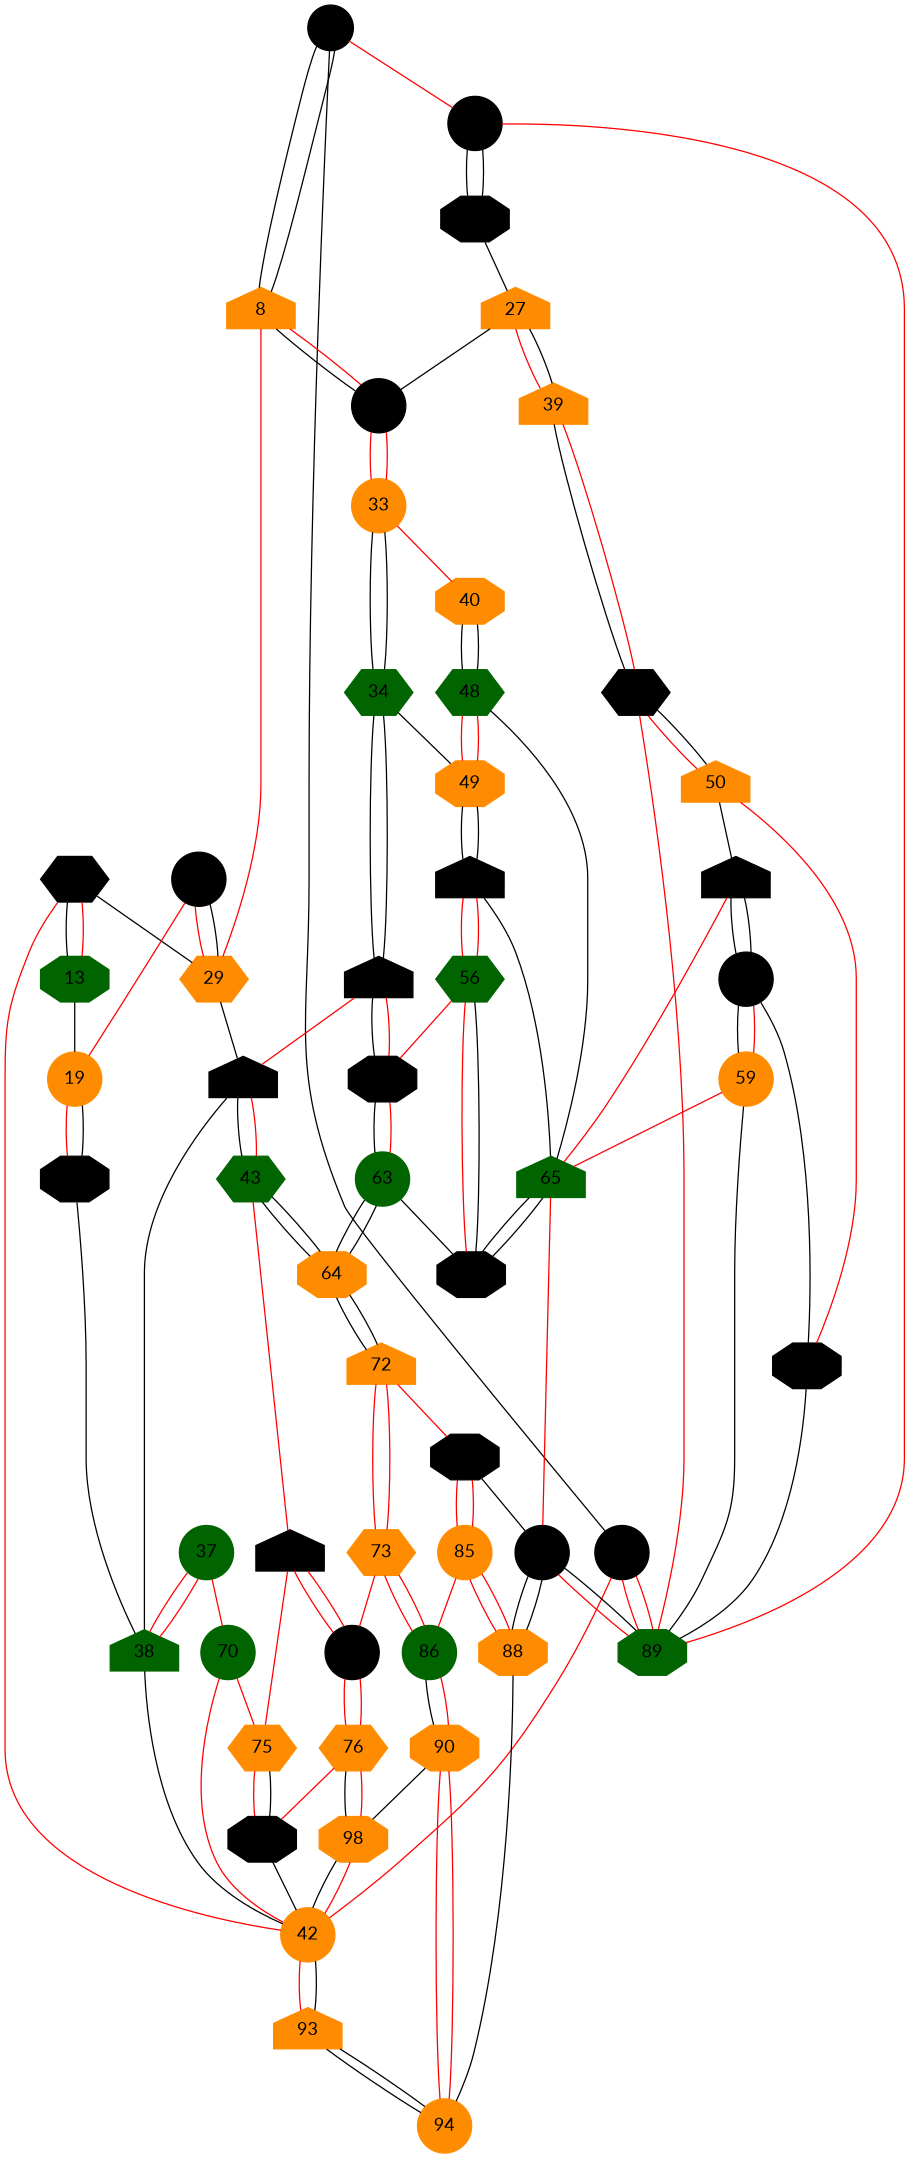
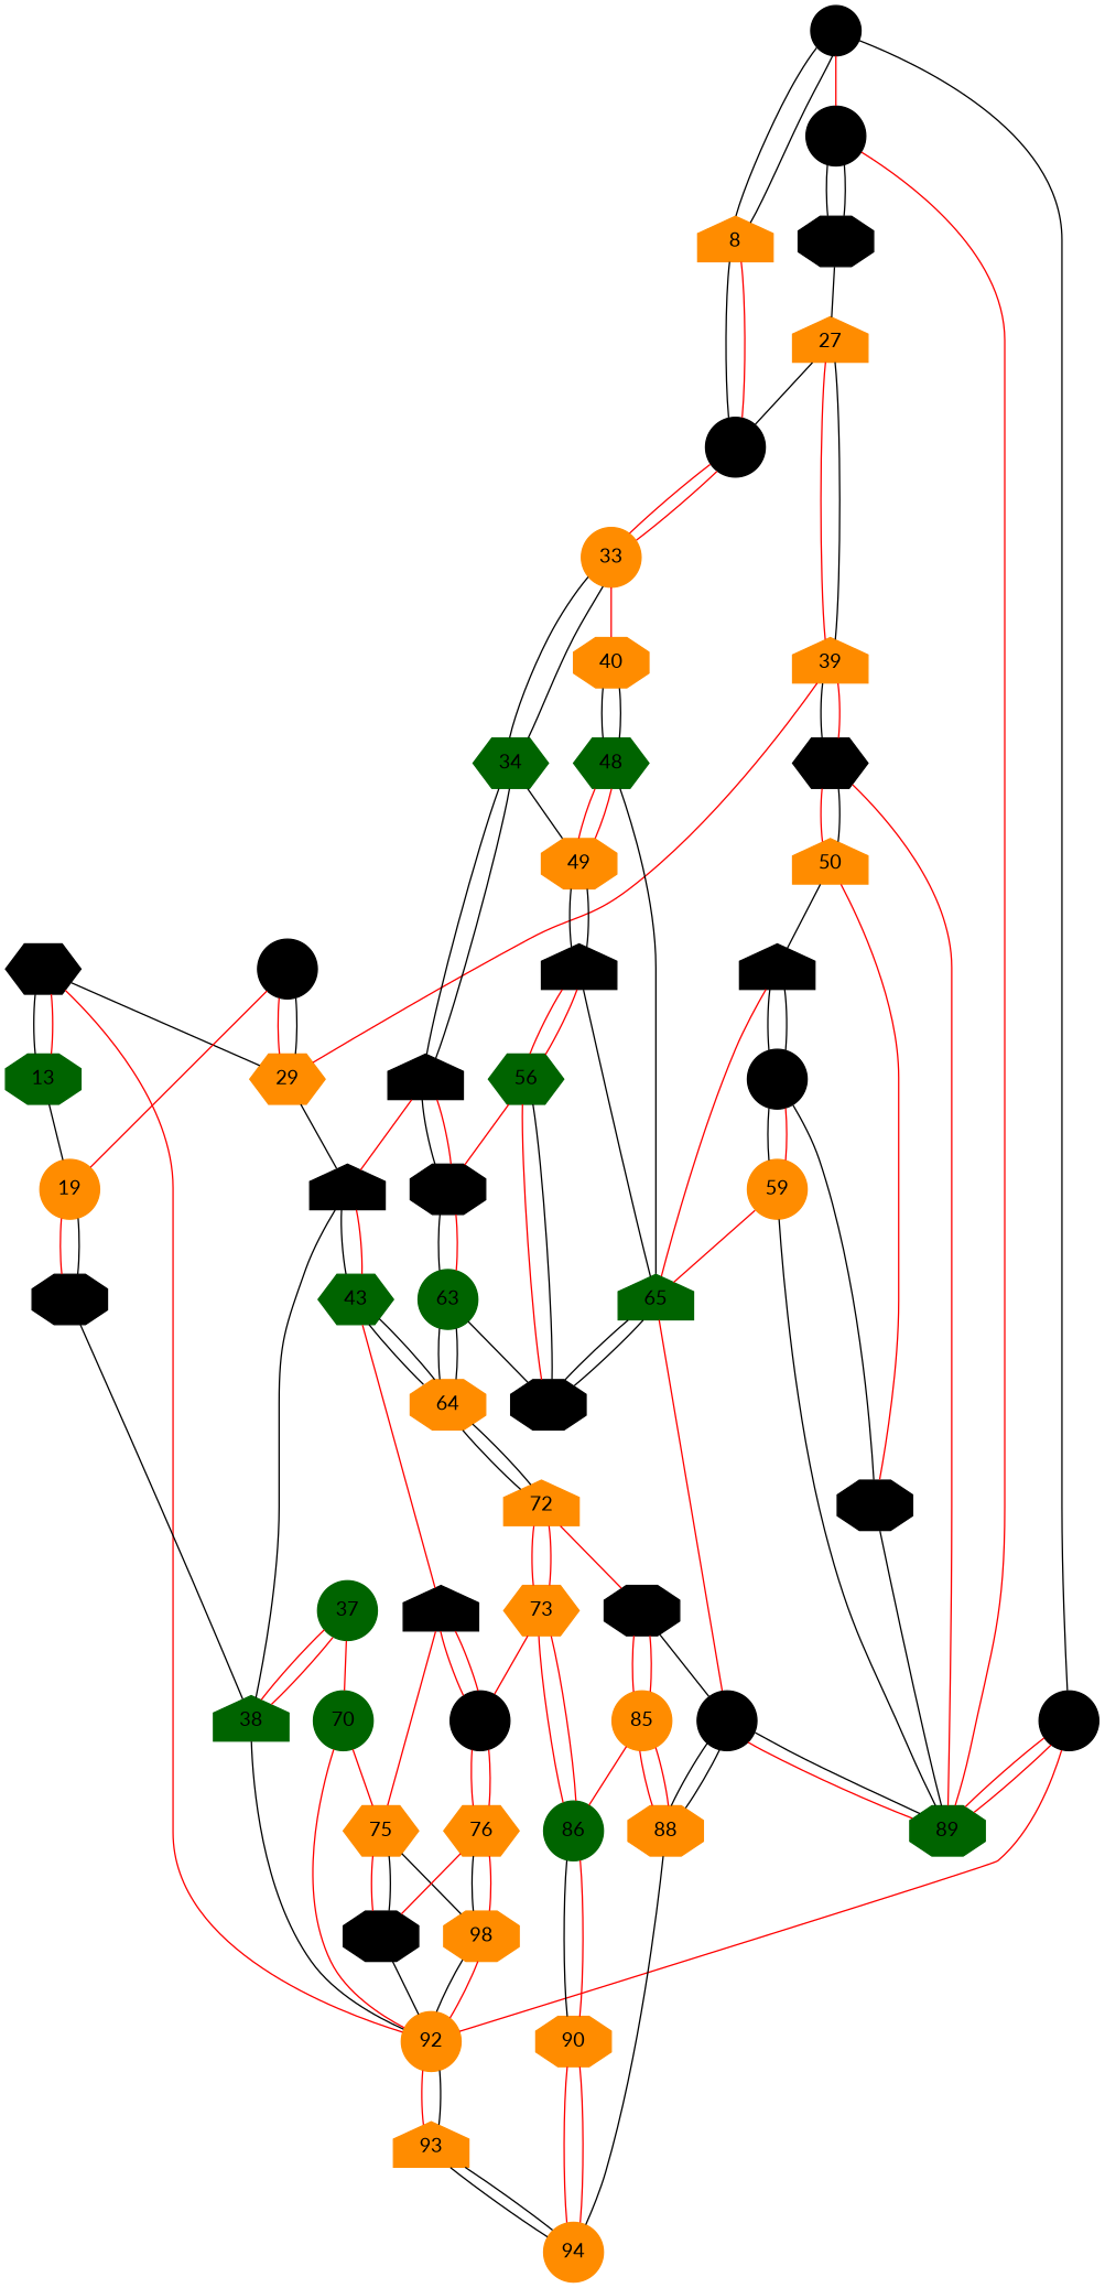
  graph {
    fontname=Lato
    node [color=black fontname=Lato shape=circle style=filled]
    edge [color=black fontname=Lato]
    7 [super="+2"]
    8 [color=darkorange shape=house]
    25 [super="+14+15"]
    78 [super="+3"]
    28
    29 [color=darkorange shape=hexagon super="+9+10"]
    26 [shape=octagon]
    89 [color=darkgreen shape=octagon super="+81+79"]
-   92 [color=darkorange super="+82+71+62" label=42]
+   92 [color=darkorange super="+82+71+62"]
    33 [color=darkorange]
    36 [shape=house super="+31"]
    11 [shape=hexagon super="+6+5"]
    13 [color=darkgreen shape=octagon super="+12"]
    19 [color=darkorange super="+18+17"]
    93 [color=darkorange shape=house]
    20 [shape=octagon]
    16
    38 [color=darkgreen shape=house super="+22+32"]
    27 [color=darkorange shape=house]
    39 [color=darkorange shape=house]
    41 [shape=hexagon]
    34 [color=darkgreen shape=hexagon]
    40 [color=darkorange shape=octagon]
    43 [color=darkgreen shape=hexagon]
    35 [shape=house]
    49 [color=darkorange shape=octagon]
    48 [color=darkgreen shape=hexagon]
    57 [shape=octagon]
    55 [shape=house]
    63 [color=darkgreen]
    44 [shape=house]
    64 [color=darkorange shape=octagon]
    37 [color=darkgreen]
    70 [color=darkgreen super="+47"]
    75 [color=darkorange shape=hexagon super="+45"]
    50 [color=darkorange shape=house]
    65 [color=darkgreen shape=house super="+60"]
    51 [shape=house]
    69 [shape=octagon super="+68"]
    74
    72 [color=darkorange shape=house]
    76 [color=darkorange shape=hexagon]
    77 [shape=octagon]
    66 [shape=octagon]
    87 [super="+83"]
    56 [color=darkgreen shape=hexagon]
    58
    59 [color=darkorange]
    73 [color=darkorange shape=hexagon]
    84 [shape=octagon]
    88 [color=darkorange shape=octagon]
    86 [color=darkgreen]
    85 [color=darkorange]
    90 [color=darkorange shape=octagon]
    n55 [color=darkorange label=98 shape=octagon]
    94 [color=darkorange]
    7 -- 8
    7 -- 8
    7 -- 25 [color=red weight=2]
    7 -- 78
    8 -- 28
    8 -- 28 [color=red]
-   8 -- 29 [color=red]
+   39 -- 29 [color=red]
    25 -- 26 [weight=2]
    25 -- 26
    25 -- 89 [color=red]
    78 -- 89 [color=red weight=3]
    78 -- 89 [color=red]
    78 -- 92 [color=red weight=2]
    28 -- 33 [color=red]
    28 -- 33 [color=red]
    29 -- 36
    26 -- 27
    92 -- 93 [color=red weight=2]
    92 -- 93
    33 -- 34
    33 -- 34
    33 -- 40 [color=red]
    36 -- 38
    36 -- 43
    36 -- 43 [color=red]
    11 -- 29
    11 -- 92 [color=red]
    11 -- 13 [weight=2]
    11 -- 13 [color=red]
    13 -- 19 [weight=2]
    19 -- 20 [color=red weight=2]
    19 -- 20
    93 -- 94
    93 -- 94
    20 -- 38
    16 -- 29 [color=red weight=2]
    16 -- 29
    16 -- 19 [color=red]
    38 -- 92 [weight=2]
    27 -- 28
    27 -- 39 [color=red]
    27 -- 39
    39 -- 41
    39 -- 41 [color=red]
    41 -- 89 [color=red]
    41 -- 50 [color=red]
    41 -- 50
    34 -- 35
    34 -- 35
    34 -- 49
    40 -- 48
    40 -- 48
    43 -- 44 [color=red]
    43 -- 64
    43 -- 64
    35 -- 36 [color=red]
    35 -- 57
    35 -- 57 [color=red]
    49 -- 55
    49 -- 55
    48 -- 49 [color=red]
    48 -- 49 [color=red]
    48 -- 65
    57 -- 63
    57 -- 63 [color=red]
    55 -- 65
    55 -- 56 [color=red]
    55 -- 56 [color=red]
    63 -- 64
    63 -- 64
    63 -- 66
    44 -- 75 [color=red]
    44 -- 74 [color=red]
    44 -- 74 [color=red]
    64 -- 72
    64 -- 72
    37 -- 38 [color=red weight=2]
    37 -- 38 [color=red]
    37 -- 70 [color=red]
    70 -- 92 [color=red weight=2]
    70 -- 75 [color=red weight=2]
    75 -- 77 [color=red]
    75 -- 77
    50 -- 51
    50 -- 69 [color=red]
    65 -- 66
    65 -- 66
    65 -- 87 [color=red]
    51 -- 65 [color=red]
    51 -- 58
    51 -- 58
    69 -- 89 [weight=2]
    74 -- 76 [color=red]
    74 -- 76 [color=red]
    72 -- 73 [color=red]
    72 -- 73 [color=red]
    72 -- 84 [color=red]
    76 -- 77 [color=red]
    76 -- n55
    76 -- n55 [color=red]
    77 -- 92
    87 -- 89 [color=red]
    87 -- 89
    87 -- 88
    87 -- 88
    56 -- 57 [color=red]
    56 -- 66 [color=red]
    56 -- 66
    58 -- 69
    58 -- 59
    58 -- 59 [color=red]
    59 -- 89
    59 -- 65 [color=red]
    73 -- 74 [color=red]
    73 -- 86 [color=red]
    73 -- 86 [color=red]
    84 -- 87
    84 -- 85 [color=red]
    84 -- 85 [color=red]
    88 -- 94
    86 -- 90
    86 -- 90 [color=red]
    85 -- 88 [color=red]
    85 -- 88 [color=red]
    85 -- 86 [color=red]
-   90 -- n55
+   75 -- n55
    90 -- 94 [color=red]
    90 -- 94 [color=red]
    n55 -- 92
    n55 -- 92 [color=red]
  }
